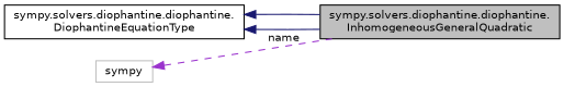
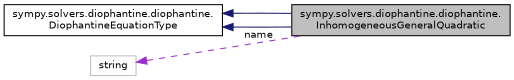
  digraph {
    rankdir=LR
    fontname="DejaVu Sans"
    node [color=black fillcolor=white fontname="DejaVu Sans" fontsize=10 shape=record style=filled]
    edge [color=midnightblue dir=back fontname="DejaVu Sans" fontsize=10 labelfontname=Helvetica labelfontsize=10 style=solid]
    n1 [fillcolor=grey75 fontcolor=black height=0.2 label="sympy.solvers.diophantine.diophantine.\lInhomogeneousGeneralQuadratic" width=0.4]
    n2 [height=0.2 label="sympy.solvers.diophantine.diophantine.\lDiophantineEquationType" width=0.4]
-   n3 [color=grey75 height=0.2 label=sympy width=0.4]
+   n3 [color=grey75 height=0.2 label=string width=0.4]
    n2 -> n1
    n2 -> n1
    n3 -> n1 [color=darkorchid3 label=" name" style=dashed]
  }
